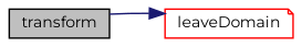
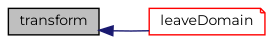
  digraph {
    rankdir=LR
    fontname=Montserrat
    node [fontname=Montserrat fontsize=10]
    n1 [color=black fillcolor=grey75 fontcolor=black height=0.2 label=transform shape=box style=filled width=0.4]
    n2 [color=red height=0.2 label=leaveDomain shape=note width=0.4]
-   n2 -> n1 [color=midnightblue dir=back fontname=Montserrat fontsize=10 labelfontname=FreeSans labelfontsize=10 style=solid]
+   n1 -> n2 [color=midnightblue dir=back fontname=Montserrat fontsize=10 labelfontname=FreeSans labelfontsize=10 style=solid]
  }
